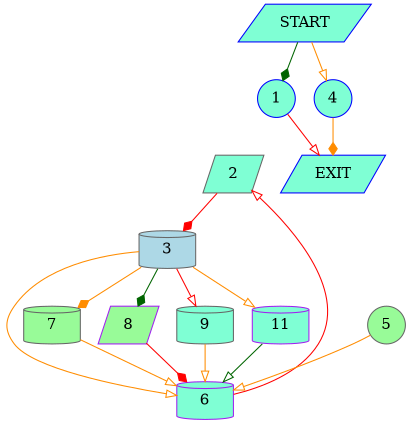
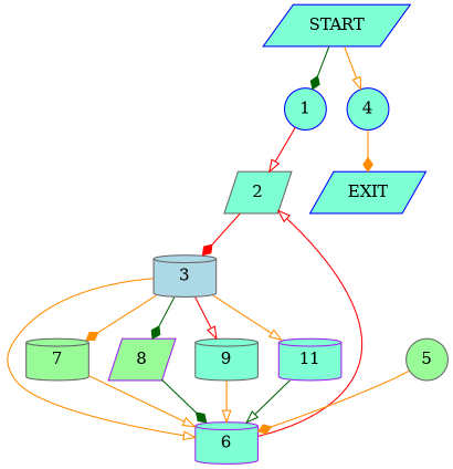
  digraph {
    node [color=gray40 fillcolor=aquamarine shape=cylinder style=filled]
    edge [arrowhead=onormal color=darkorange]
    n1 [color=blue label=START shape=parallelogram]
    1 [color=blue shape=circle]
    4 [color=blue shape=circle]
    2 [shape=parallelogram]
    n5 [color=blue label=EXIT shape=parallelogram]
    3 [fillcolor=lightblue]
    6 [color=purple]
    7 [fillcolor=palegreen]
    8 [color=purple fillcolor=palegreen shape=parallelogram]
    9
    n11 [color=purple label=11]
    5 [fillcolor=palegreen shape=circle]
    n1 -> 1 [arrowhead=diamond color=darkgreen]
    n1 -> 4
-   1 -> n5 [color=red]
+   1 -> 2 [color=red]
    4 -> n5 [arrowhead=diamond]
    2 -> 3 [arrowhead=diamond color=red]
    3 -> 6
    3 -> 7 [arrowhead=diamond]
    3 -> 8 [arrowhead=diamond color=darkgreen]
    3 -> 9 [color=red]
    3 -> n11
    6 -> 2 [color=red]
    7 -> 6
-   8 -> 6 [arrowhead=diamond color=red]
+   8 -> 6 [arrowhead=diamond color=darkgreen]
    9 -> 6
    n11 -> 6 [color=darkgreen]
-   5 -> 6
+   5 -> 6 [arrowhead=diamond]
  }
